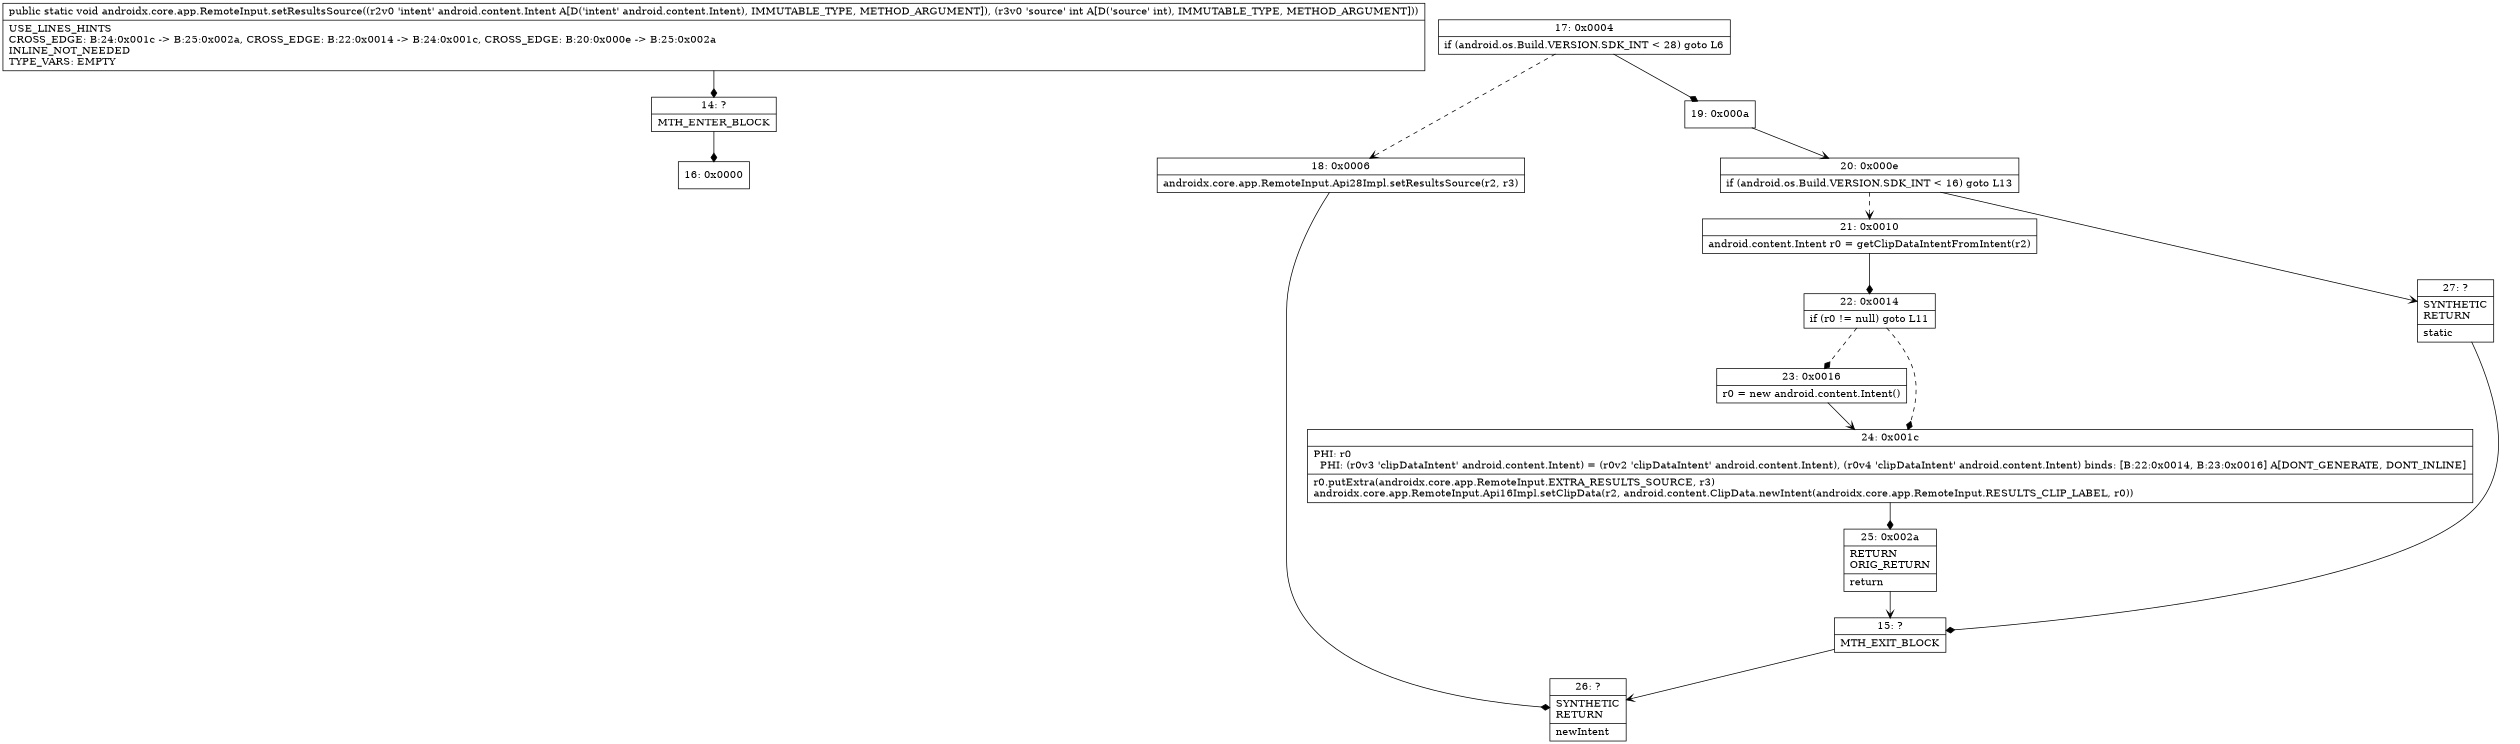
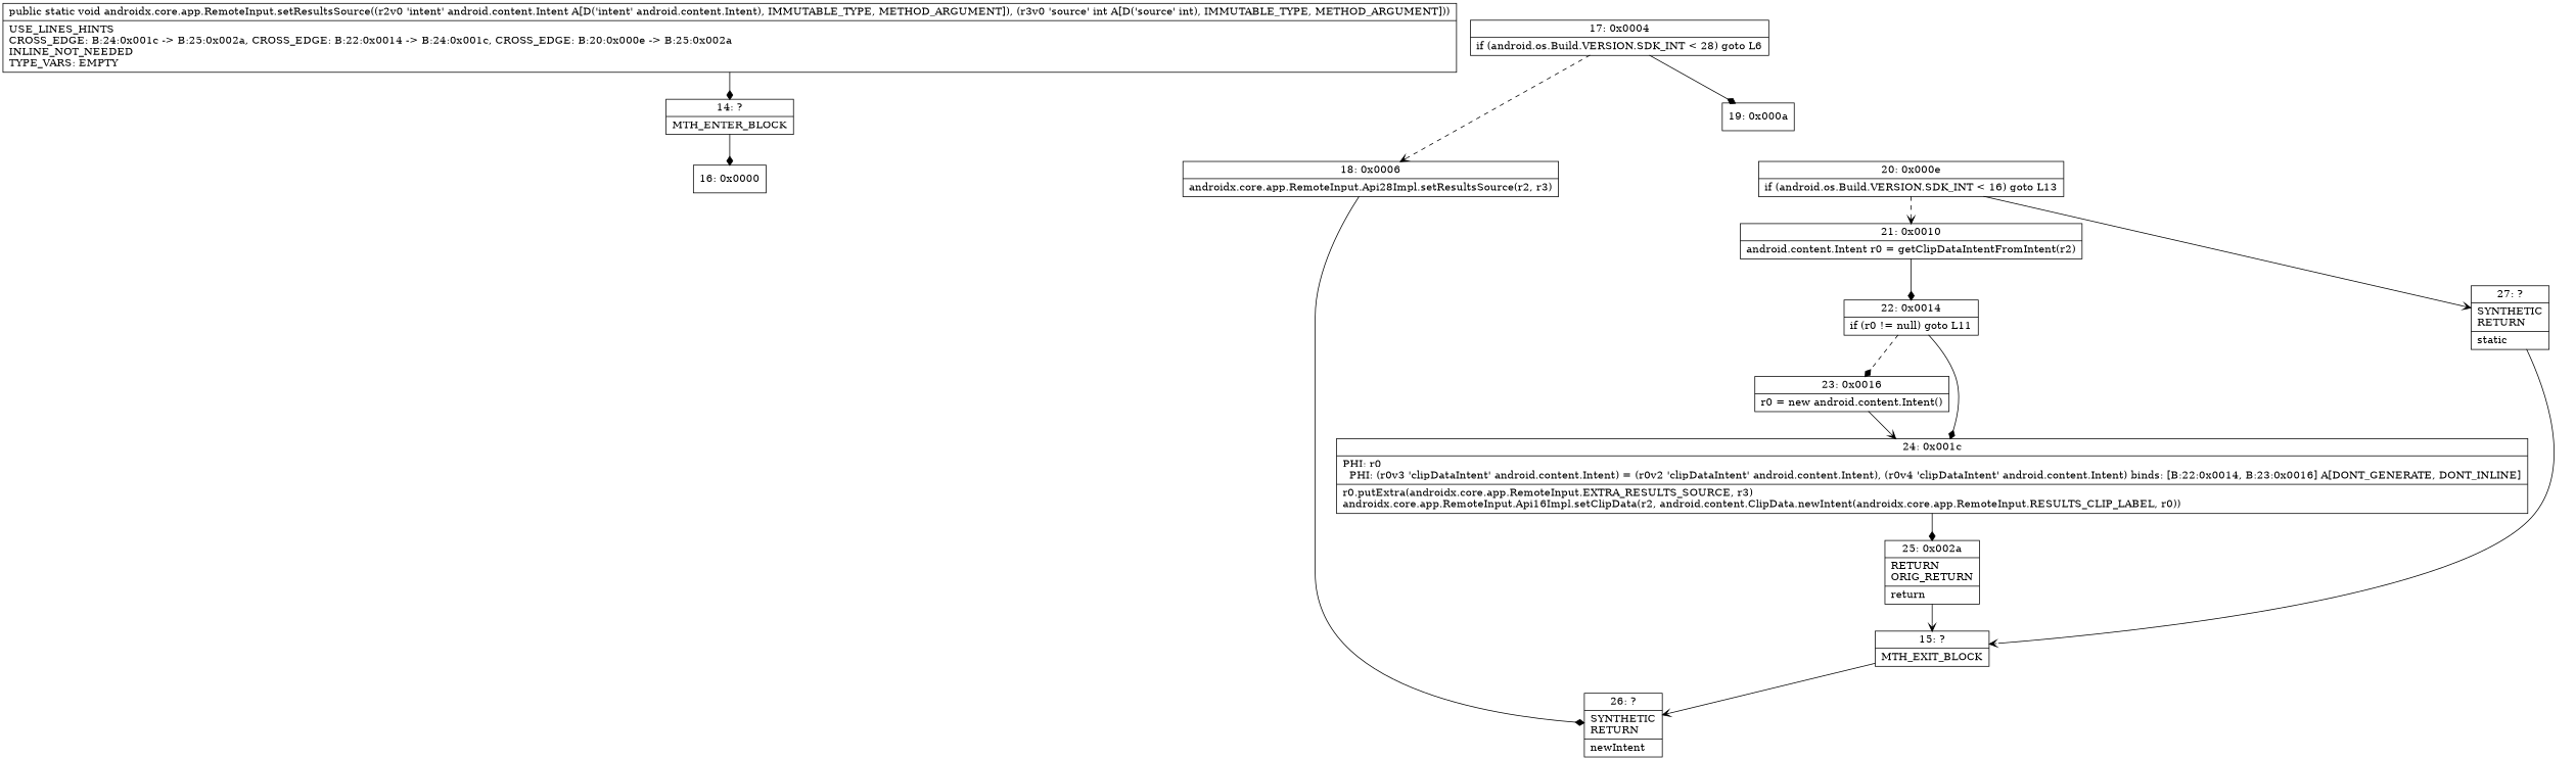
  digraph {
    node [shape=record]
    edge [arrowhead=diamond]
    n1 [label="{14\:\ ?|MTH_ENTER_BLOCK\l}"]
    n2 [label="{16\:\ 0x0000}"]
    n3 [label="{17\:\ 0x0004|if (android.os.Build.VERSION.SDK_INT \< 28) goto L6\l}"]
    n4 [label="{18\:\ 0x0006|androidx.core.app.RemoteInput.Api28Impl.setResultsSource(r2, r3)\l}"]
    n5 [label="{19\:\ 0x000a}"]
    n6 [label="{26\:\ ?|SYNTHETIC\lRETURN\l|newIntent\l}"]
    n7 [label="{20\:\ 0x000e|if (android.os.Build.VERSION.SDK_INT \< 16) goto L13\l}"]
    n8 [label="{15\:\ ?|MTH_EXIT_BLOCK\l}"]
    n9 [label="{21\:\ 0x0010|android.content.Intent r0 = getClipDataIntentFromIntent(r2)\l}"]
    n10 [label="{27\:\ ?|SYNTHETIC\lRETURN\l|static\l}"]
    n11 [label="{22\:\ 0x0014|if (r0 != null) goto L11\l}"]
    n12 [label="{23\:\ 0x0016|r0 = new android.content.Intent()\l}"]
    n13 [label="{24\:\ 0x001c|PHI: r0 \l  PHI: (r0v3 'clipDataIntent' android.content.Intent) = (r0v2 'clipDataIntent' android.content.Intent), (r0v4 'clipDataIntent' android.content.Intent) binds: [B:22:0x0014, B:23:0x0016] A[DONT_GENERATE, DONT_INLINE]\l|r0.putExtra(androidx.core.app.RemoteInput.EXTRA_RESULTS_SOURCE, r3)\landroidx.core.app.RemoteInput.Api16Impl.setClipData(r2, android.content.ClipData.newIntent(androidx.core.app.RemoteInput.RESULTS_CLIP_LABEL, r0))\l}"]
    n14 [label="{25\:\ 0x002a|RETURN\lORIG_RETURN\l|return\l}"]
    n15 [label="{public static void androidx.core.app.RemoteInput.setResultsSource((r2v0 'intent' android.content.Intent A[D('intent' android.content.Intent), IMMUTABLE_TYPE, METHOD_ARGUMENT]), (r3v0 'source' int A[D('source' int), IMMUTABLE_TYPE, METHOD_ARGUMENT]))  | USE_LINES_HINTS\lCROSS_EDGE: B:24:0x001c \-\> B:25:0x002a, CROSS_EDGE: B:22:0x0014 \-\> B:24:0x001c, CROSS_EDGE: B:20:0x000e \-\> B:25:0x002a\lINLINE_NOT_NEEDED\lTYPE_VARS: EMPTY\l}"]
    n1 -> n2
    n3 -> n4 [arrowhead=vee style=dashed]
    n3 -> n5
    n4 -> n6
-   n5 -> n7 [arrowhead=vee]
    n7 -> n9 [arrowhead=vee style=dashed]
    n7 -> n10 [arrowhead=vee]
    n8 -> n6 [arrowhead=vee]
    n9 -> n11
-   n10 -> n8
+   n10 -> n8 [arrowhead=vee]
    n11 -> n12 [style=dashed]
-   n11 -> n13 [style=dashed]
+   n11 -> n13
    n12 -> n13 [arrowhead=vee]
    n13 -> n14
    n14 -> n8 [arrowhead=vee]
    n15 -> n1
  }
